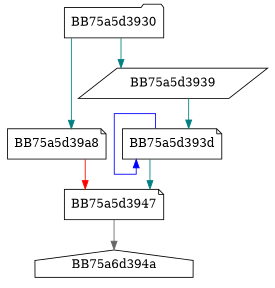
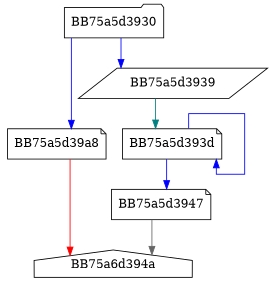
  digraph {
    splines=ortho
    node [shape=note]
    edge [color=teal]
    BB75a5d3930 [shape=folder]
    BB75a5d39a8
    BB75a5d3939 [shape=parallelogram]
    n4 [label=BB75a6d394a shape=house]
    BB75a5d393d
    BB75a5d3947
-   BB75a5d3930 -> BB75a5d39a8
-   BB75a5d3930 -> BB75a5d3939
-   BB75a5d39a8 -> BB75a5d3947 [color=red]
+   BB75a5d3930 -> BB75a5d39a8 [color=blue]
+   BB75a5d3930 -> BB75a5d3939 [color=blue]
+   BB75a5d39a8 -> n4 [color=red]
    BB75a5d3939 -> BB75a5d393d
    BB75a5d393d -> BB75a5d393d [color=blue]
-   BB75a5d393d -> BB75a5d3947
+   BB75a5d393d -> BB75a5d3947 [color=blue]
    BB75a5d3947 -> n4 [color=gray40]
  }
